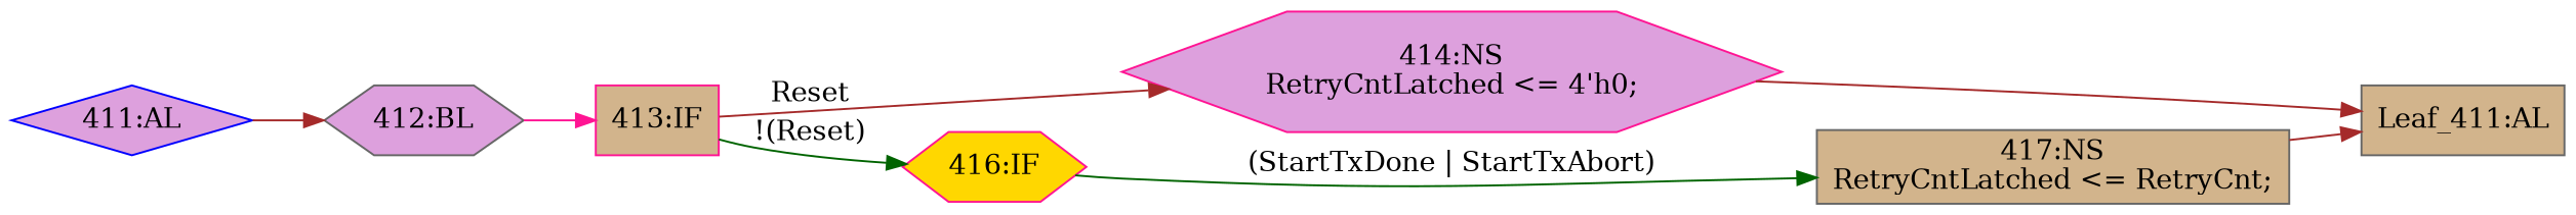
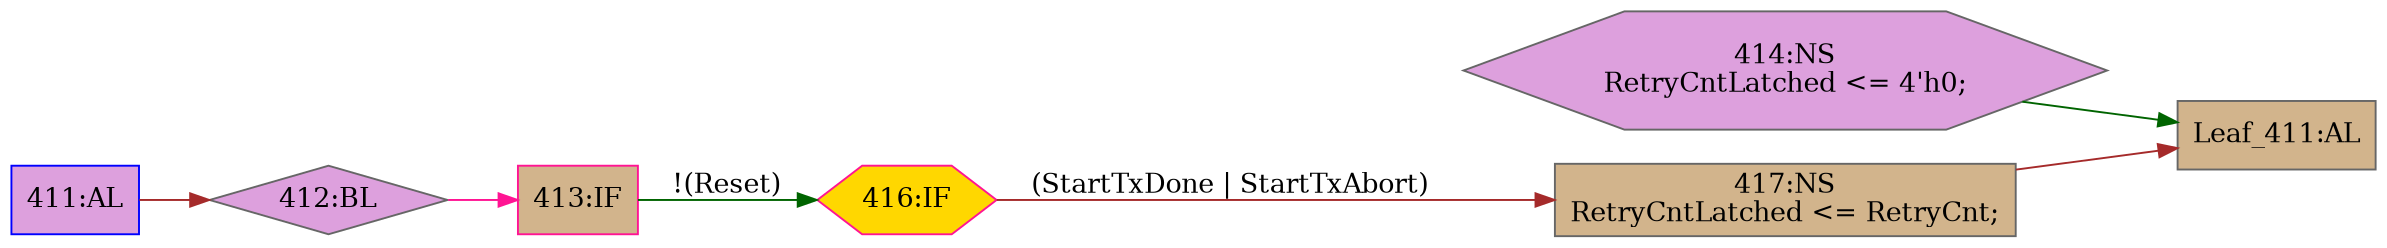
  strict digraph {
    rankdir=LR
    node [color=deeppink fillcolor=plum shape=box statements="[]" style=filled typ=NonblockingSubstitution]
    edge [color=brown cond="[]" lineno=None]
-   n1 [ast="<pyverilog.vparser.ast.NonblockingSubstitution object at 0x7f7882400c90>" label="414:NS\nRetryCntLatched <= 4'h0;" shape=hexagon statements="[<pyverilog.vparser.ast.NonblockingSubstitution object at 0x7f7882400c90>]"]
+   n1 [ast="<pyverilog.vparser.ast.NonblockingSubstitution object at 0x7f7882400c90>" color=gray40 label="414:NS\nRetryCntLatched <= 4'h0;" shape=hexagon statements="[<pyverilog.vparser.ast.NonblockingSubstitution object at 0x7f7882400c90>]"]
    n2 [color=gray40 def_var="['RetryCntLatched']" fillcolor=tan label="Leaf_411:AL" statements="" typ=""]
    n3 [ast="<pyverilog.vparser.ast.NonblockingSubstitution object at 0x7f7882400e10>" color=gray40 fillcolor=tan label="417:NS\nRetryCntLatched <= RetryCnt;" statements="[<pyverilog.vparser.ast.NonblockingSubstitution object at 0x7f7882400e10>]"]
-   n4 [ast="<pyverilog.vparser.ast.Always object at 0x7f78823851d0>" clk_sens=False color=blue label="411:AL" sens="['MTxClk', 'Reset']" shape=diamond typ=Always use_var="['Reset', 'RetryCnt', 'StartTxAbort', 'StartTxDone']"]
-   n5 [ast="<pyverilog.vparser.ast.Block object at 0x7f7882385190>" color=gray40 label="412:BL" shape=hexagon typ=Block]
+   n4 [ast="<pyverilog.vparser.ast.Always object at 0x7f78823851d0>" clk_sens=False color=blue label="411:AL" sens="['MTxClk', 'Reset']" typ=Always use_var="['Reset', 'RetryCnt', 'StartTxAbort', 'StartTxDone']"]
+   n5 [ast="<pyverilog.vparser.ast.Block object at 0x7f7882385190>" color=gray40 label="412:BL" shape=diamond typ=Block]
    n6 [ast="<pyverilog.vparser.ast.IfStatement object at 0x7f7882400f90>" fillcolor=tan label="413:IF" typ=IfStatement]
    n7 [ast="<pyverilog.vparser.ast.IfStatement object at 0x7f7882400fd0>" fillcolor=gold label="416:IF" shape=hexagon typ=IfStatement]
-   n1 -> n2
+   n1 -> n2 [color=darkgreen]
    n3 -> n2
    n4 -> n5
    n5 -> n6 [color=deeppink]
-   n6 -> n1 [cond="['Reset']" label=Reset lineno=413]
    n6 -> n7 [color=darkgreen cond="['Reset']" label="!(Reset)" lineno=413]
-   n7 -> n3 [color=darkgreen cond="['StartTxDone', 'StartTxAbort']" label="(StartTxDone | StartTxAbort)" lineno=416]
+   n7 -> n3 [cond="['StartTxDone', 'StartTxAbort']" label="(StartTxDone | StartTxAbort)" lineno=416]
  }
